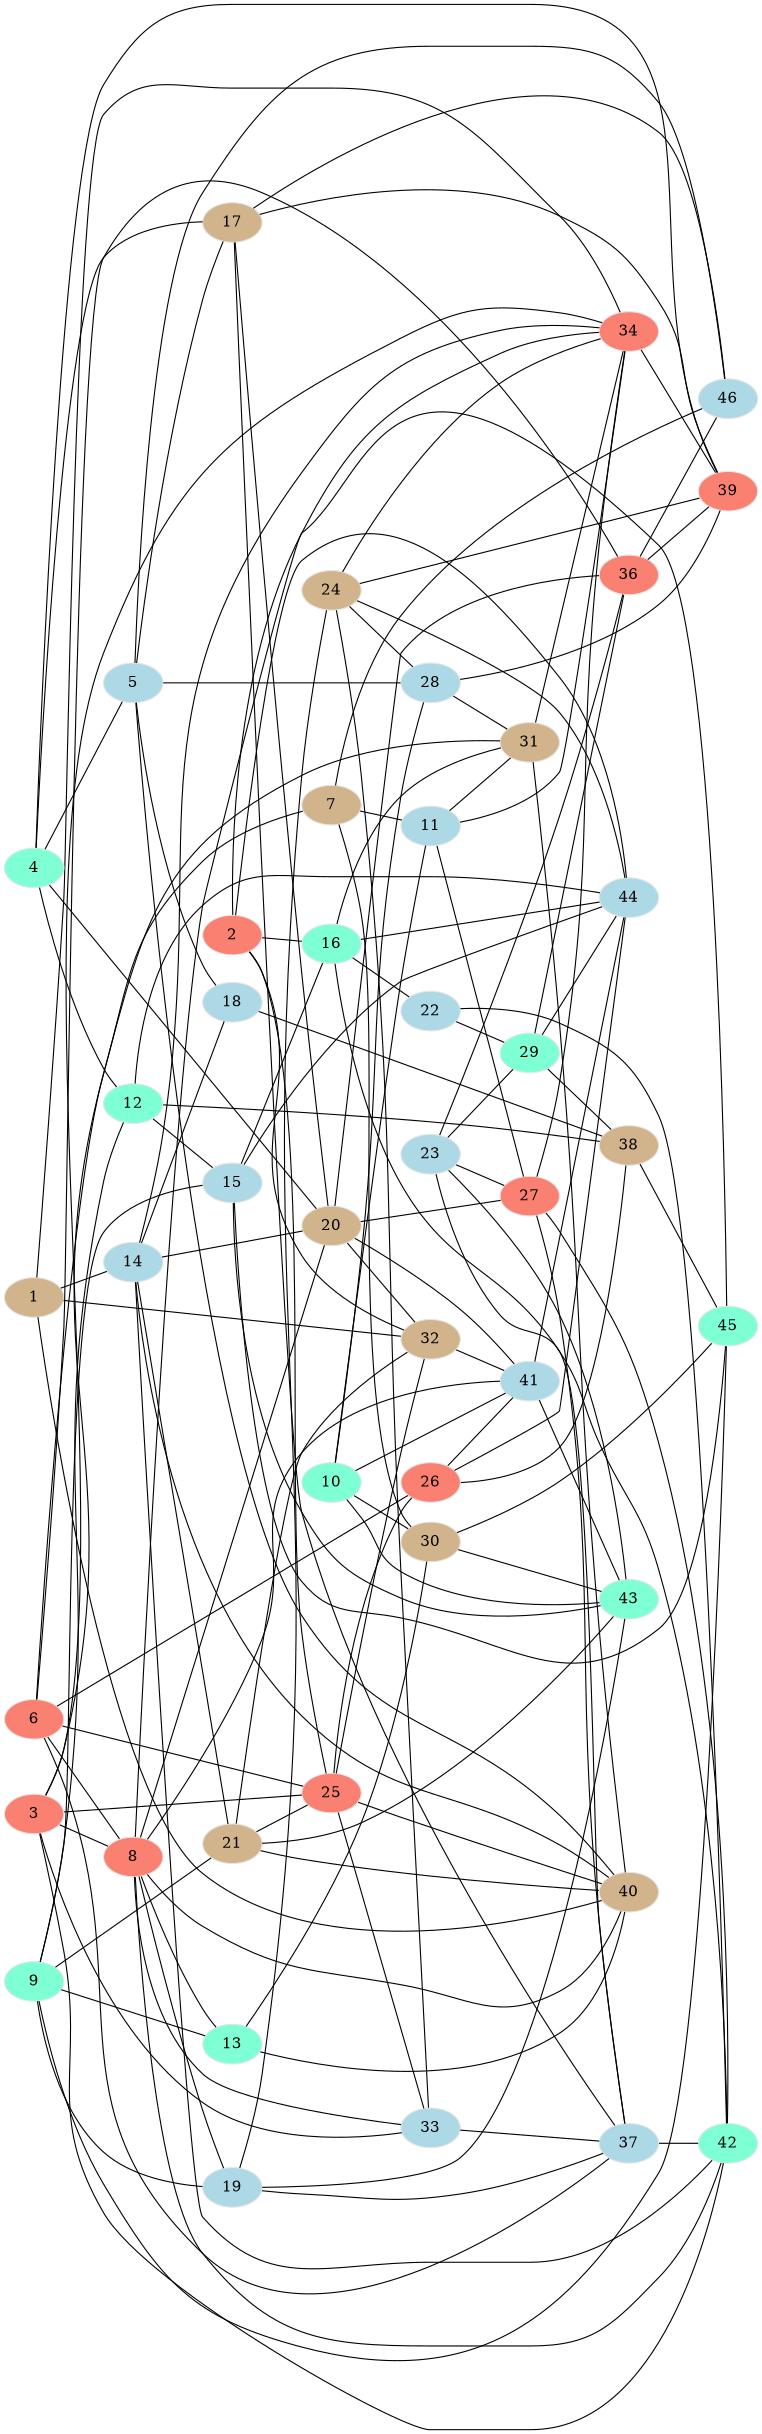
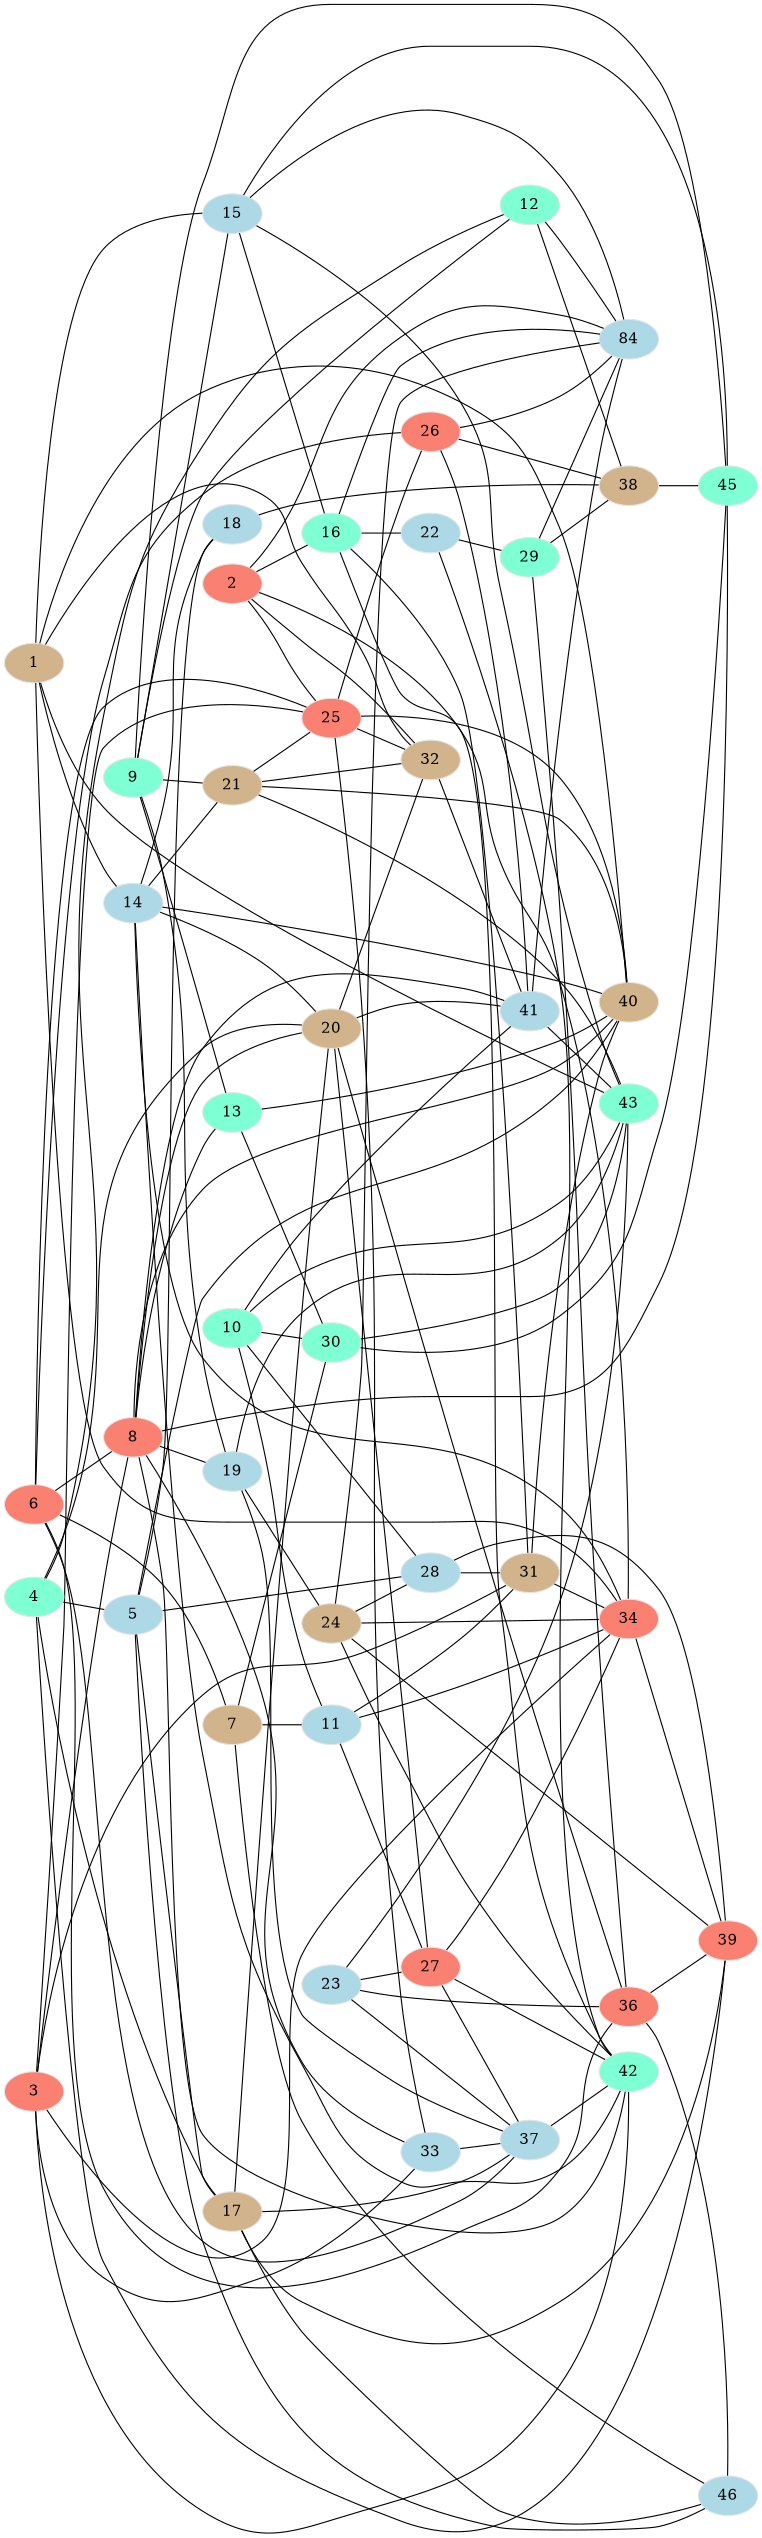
  graph {
    rankdir=LR
    node [color=gray90 fillcolor=lightblue style=filled]
    edge [weight=1.0]
    1 [fillcolor=tan]
    14
    15
    32 [fillcolor=tan]
    34 [fillcolor=salmon]
    40 [fillcolor=tan]
    43 [fillcolor=aquamarine]
    42 [fillcolor=aquamarine]
    20 [fillcolor=tan]
    18
    21 [fillcolor=tan]
    16 [fillcolor=aquamarine]
-   44
+   44 [label=84]
    45 [fillcolor=aquamarine]
    41
    39 [fillcolor=salmon]
    2 [fillcolor=salmon]
    25 [fillcolor=salmon]
    31 [fillcolor=tan]
    22
    33
    26 [fillcolor=salmon]
    3 [fillcolor=salmon]
    8 [fillcolor=salmon]
    13 [fillcolor=aquamarine]
    19
    37
    4 [fillcolor=aquamarine]
    5
    12 [fillcolor=aquamarine]
    17 [fillcolor=tan]
    28
    46
    38 [fillcolor=tan]
    36 [fillcolor=salmon]
    27 [fillcolor=salmon]
    6 [fillcolor=salmon]
    7 [fillcolor=tan]
    11
-   30 [fillcolor=tan]
+   30 [fillcolor=aquamarine]
    24 [fillcolor=tan]
    9 [fillcolor=aquamarine]
    10 [fillcolor=aquamarine]
    29 [fillcolor=aquamarine]
    23
    1 -- 14
-   12 -- 15
+   1 -- 15
    1 -- 32
    1 -- 34
    1 -- 40
+   1 -- 43
    14 -- 34
    14 -- 40
    14 -- 42
    14 -- 20
    14 -- 18 [weight=2.0]
    14 -- 21
    15 -- 43
    15 -- 16
    15 -- 44
    15 -- 45
    32 -- 41
    34 -- 39
    20 -- 32
    20 -- 41
    20 -- 36
    20 -- 27
    18 -- 38
    21 -- 32
    21 -- 40
    21 -- 43 [weight=2.0]
    21 -- 25 [weight=2.0]
    16 -- 42
    16 -- 44
    16 -- 31
    16 -- 22
    41 -- 43 [weight=2.0]
    41 -- 44
    2 -- 32
    2 -- 34 [weight=2.0]
    2 -- 16
    2 -- 44
    2 -- 25
    25 -- 32
    25 -- 40
    25 -- 33
    25 -- 26 [weight=2.0]
    31 -- 34
    31 -- 40
    22 -- 42
    22 -- 29 [weight=2.0]
    33 -- 37 [weight=3.0]
    26 -- 44
    26 -- 41
    26 -- 38
    3 -- 34
    3 -- 42
    3 -- 25
    3 -- 31
    3 -- 33
    3 -- 8
    8 -- 40
    8 -- 42
    8 -- 20
    8 -- 45
    8 -- 41
    8 -- 33
    8 -- 13
    8 -- 19
    13 -- 40
    13 -- 30
    19 -- 43
    19 -- 37
    19 -- 24 [weight=2.0]
    37 -- 42
    4 -- 20
    4 -- 39
    4 -- 5
    4 -- 12 [weight=2.0]
    4 -- 17
    5 -- 40
    5 -- 18
    5 -- 17
    5 -- 28
    5 -- 46
    12 -- 44 [weight=2.0]
    12 -- 38
    17 -- 20
    17 -- 39
    17 -- 37
    17 -- 46
    28 -- 39
    28 -- 31
    38 -- 45 [weight=2.0]
    36 -- 39
    36 -- 46
    27 -- 34
    27 -- 42
    27 -- 37
    6 -- 25
    6 -- 26
    6 -- 8
    6 -- 37
    6 -- 36
    6 -- 7
    7 -- 46 [weight=2.0]
    7 -- 11
    7 -- 30 [weight=2.0]
    11 -- 34
    11 -- 31
    11 -- 27
    30 -- 43
    30 -- 45
    24 -- 34
-   24 -- 33
+   24 -- 42
    24 -- 44 [weight=2.0]
    24 -- 39
    24 -- 28
    9 -- 15
    9 -- 21
    9 -- 45
    9 -- 13
    9 -- 19
    9 -- 12
    10 -- 43
    10 -- 41
    10 -- 28
    10 -- 11 [weight=2.0]
    10 -- 30
    29 -- 44
    29 -- 38
    29 -- 36 [weight=2.0]
    23 -- 43
    23 -- 37 [weight=2.0]
    23 -- 36 [weight=2.0]
    23 -- 27
-   23 -- 29 [weight=2.0]
  }
